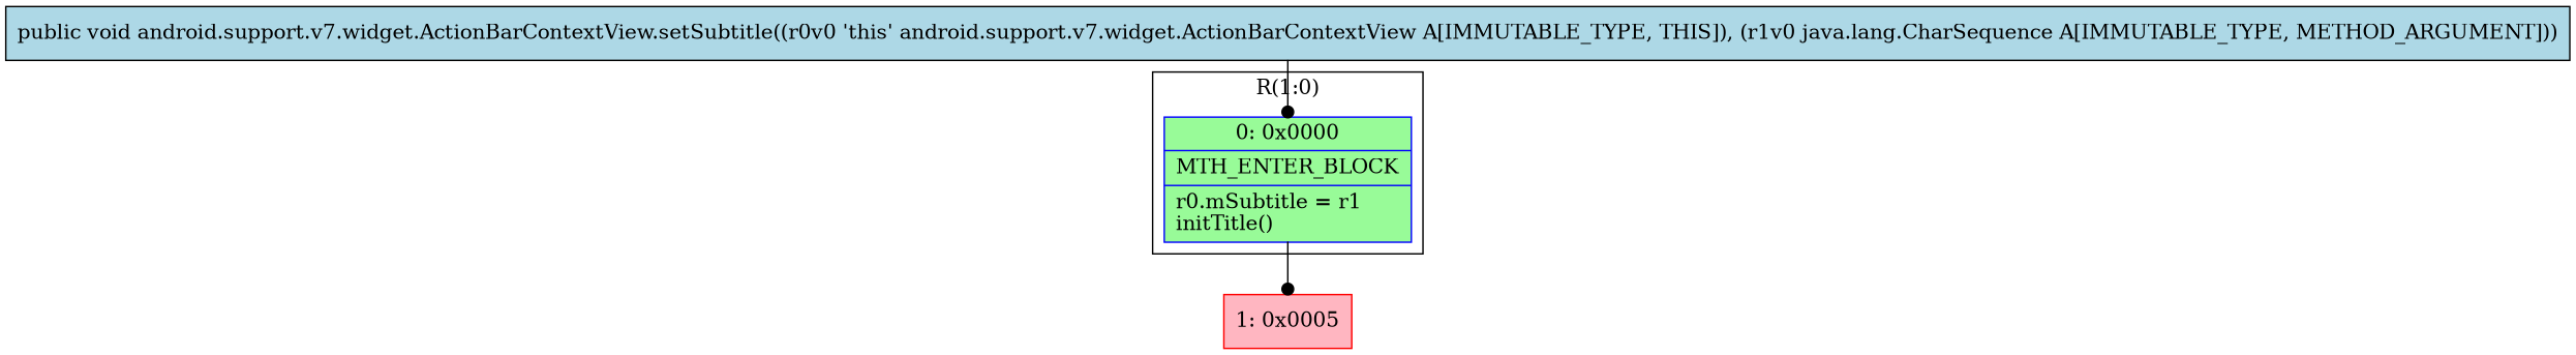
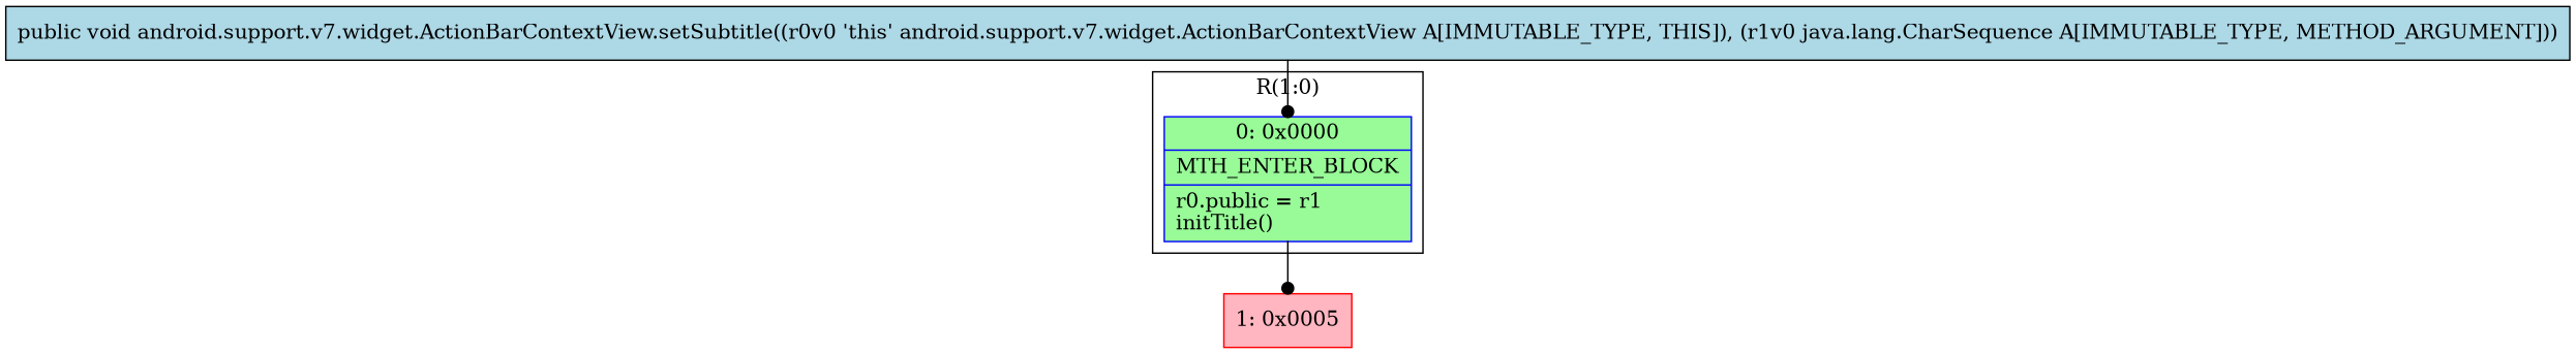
  digraph {
    node [shape=record style=filled]
    edge [arrowhead=dot]
-   n1 [color=blue label="{0\:\ 0x0000|MTH_ENTER_BLOCK\l|r0.mSubtitle = r1\linitTitle()\l}" fillcolor=palegreen]
+   n1 [color=blue label="{0\:\ 0x0000|MTH_ENTER_BLOCK\l|r0.public = r1\linitTitle()\l}" fillcolor=palegreen]
    n2 [color=red label="{1\:\ 0x0005}" fillcolor=lightpink]
    n3 [label="{public void android.support.v7.widget.ActionBarContextView.setSubtitle((r0v0 'this' android.support.v7.widget.ActionBarContextView A[IMMUTABLE_TYPE, THIS]), (r1v0 java.lang.CharSequence A[IMMUTABLE_TYPE, METHOD_ARGUMENT])) }" fillcolor=lightblue]
    subgraph cluster_1 {
      label="R(1:0)"
      n1
    }
    n1 -> n2
    n3 -> n1
  }
